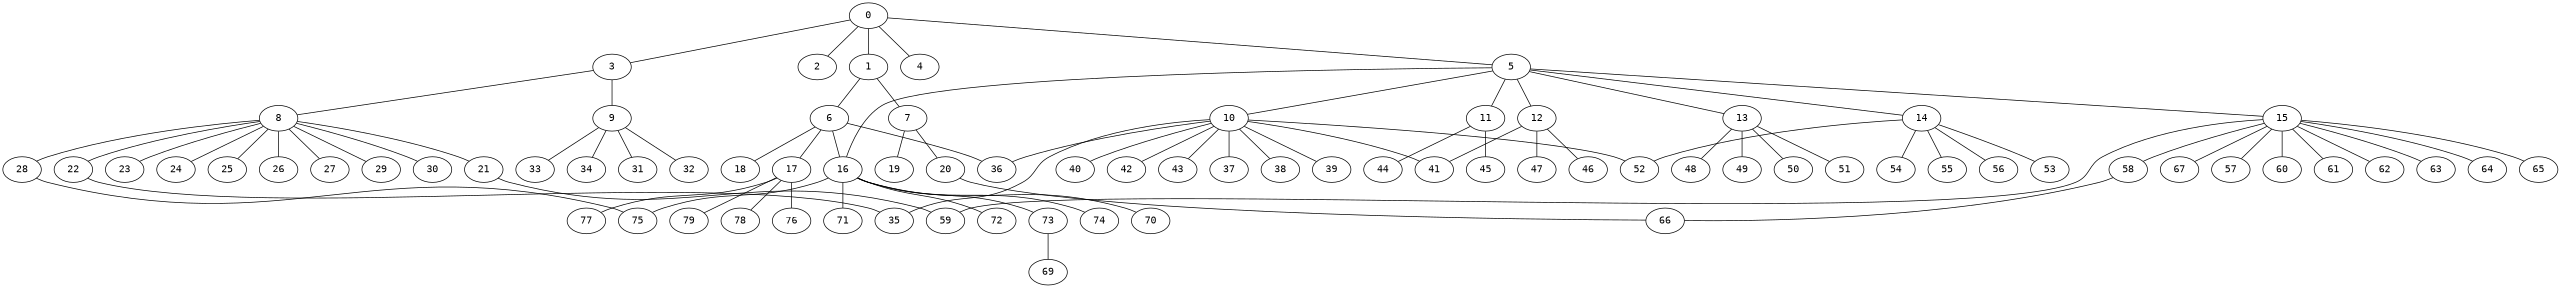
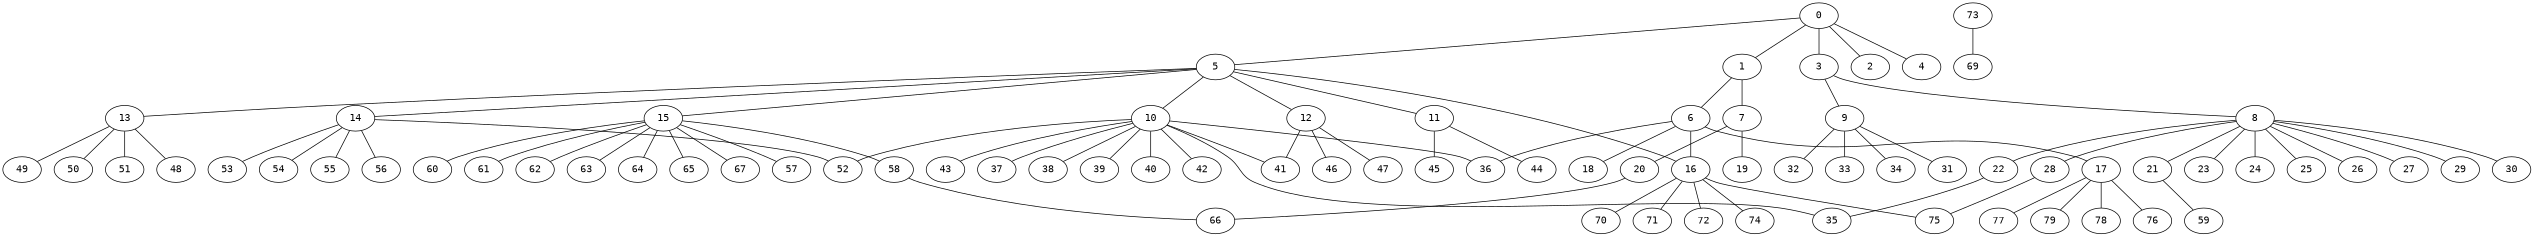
  graph {
    fontname="DejaVu Sans Mono"
    node [fontname="DejaVu Sans Mono"]
    edge [fontname="DejaVu Sans Mono"]
    0
    1
    2
    3
    4
    5
    6
    7
    8
    9
    10
    11
    12
    13
    14
    15
    16
    18
    17
    36
    19
    20
    21
    22
    23
    24
    25
    26
    27
    28
    29
    30
    32
    33
    34
    31
    35
    38
    39
    40
    41
    42
    43
    37
    52
    44
    45
    46
    47
    48
    49
    50
    51
    53
    54
    55
    56
    64
    65
    67
    57
    58
    59
    60
    61
    62
    63
    70
    71
    72
    73
    74
    75
    78
    76
    77
    79
    66
    69
    0 -- 1
    0 -- 2
    0 -- 3
    0 -- 4
    0 -- 5
    1 -- 6
    1 -- 7
    3 -- 8
    3 -- 9
    5 -- 10
    5 -- 11
    5 -- 12
    5 -- 13
    5 -- 14
    5 -- 15
    5 -- 16
    6 -- 16
    6 -- 18
    6 -- 17
    6 -- 36
    7 -- 19
    7 -- 20
    8 -- 21
    8 -- 22
    8 -- 23
    8 -- 24
    8 -- 25
    8 -- 26
    8 -- 27
    8 -- 28
    8 -- 29
    8 -- 30
    9 -- 32
    9 -- 33
    9 -- 34
    9 -- 31
    10 -- 36
    10 -- 35
    10 -- 38
    10 -- 39
    10 -- 40
    10 -- 41
    10 -- 42
    10 -- 43
    10 -- 37
    10 -- 52
    11 -- 44
    11 -- 45
    12 -- 41
    12 -- 46
    12 -- 47
    13 -- 48
    13 -- 49
    13 -- 50
    13 -- 51
    14 -- 52
    14 -- 53
    14 -- 54
    14 -- 55
    14 -- 56
    15 -- 64
    15 -- 65
    15 -- 67
    15 -- 57
    15 -- 58
-   15 -- 59
    15 -- 60
    15 -- 61
    15 -- 62
    15 -- 63
    16 -- 70
    16 -- 71
    16 -- 72
-   16 -- 73
    16 -- 74
    16 -- 75
    17 -- 78
    17 -- 76
    17 -- 77
    17 -- 79
    20 -- 66
    21 -- 59
    22 -- 35
    28 -- 75
    58 -- 66
    73 -- 69
  }
